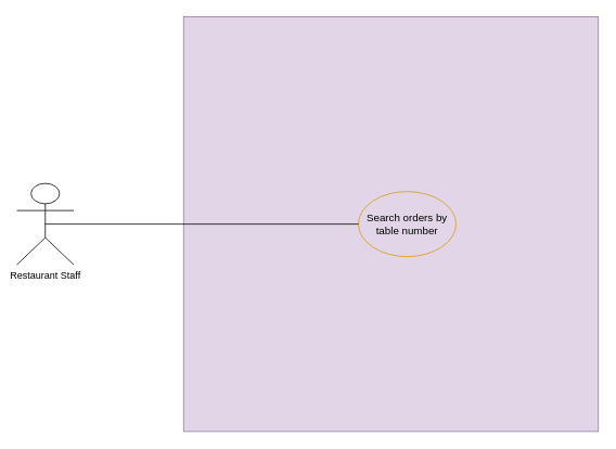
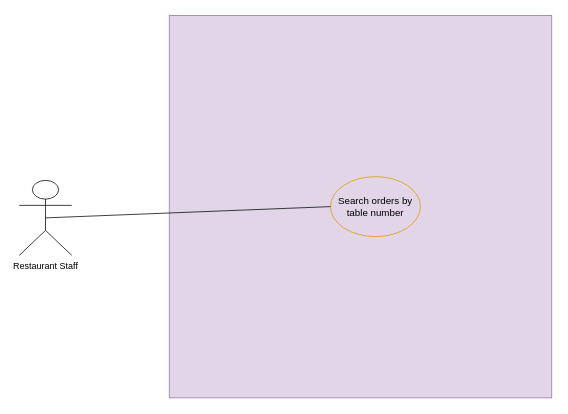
  <mxCell id="0" />
  <mxCell id="1" parent="0" />
- <mxCell id="2" value="Restaurant Staff" style="shape=umlActor;verticalLabelPosition=bottom;verticalAlign=top;html=1;outlineConnect=0;align=center;" parent="1" vertex="1"><mxGeometry x="20" y="225" width="70" height="100" as="geometry" /></mxCell>
+ <mxCell id="2" value="Restaurant Staff" style="shape=umlActor;verticalLabelPosition=bottom;verticalAlign=top;html=1;outlineConnect=0;align=center;" parent="1" vertex="1"><mxGeometry x="25" y="240" width="70" height="100" as="geometry" /></mxCell>
  <mxCell id="3" value="" style="whiteSpace=wrap;html=1;aspect=fixed;fillColor=#e1d5e7;strokeColor=#9673a6;" parent="1" vertex="1"><mxGeometry x="225" y="20" width="510" height="510" as="geometry" /></mxCell>
  <mxCell id="4" value="&lt;font style=&quot;font-size: 13px;&quot;&gt;Search orders by table number&lt;/font&gt;" style="ellipse;whiteSpace=wrap;html=1;fillColor=#e1d5e7;strokeColor=#d79b00;" parent="1" vertex="1"><mxGeometry x="440" y="235" width="120" height="80" as="geometry" /></mxCell>
  <mxCell id="5" value="" style="endArrow=none;html=1;rounded=0;fontSize=15;exitX=0.5;exitY=0.5;exitDx=0;exitDy=0;exitPerimeter=0;entryX=0;entryY=0.5;entryDx=0;entryDy=0;" parent="1" source="2" target="4" edge="1"><mxGeometry width="50" height="50" relative="1" as="geometry"><mxPoint x="90" y="295" as="sourcePoint" /><mxPoint x="140" y="245" as="targetPoint" /></mxGeometry></mxCell>
